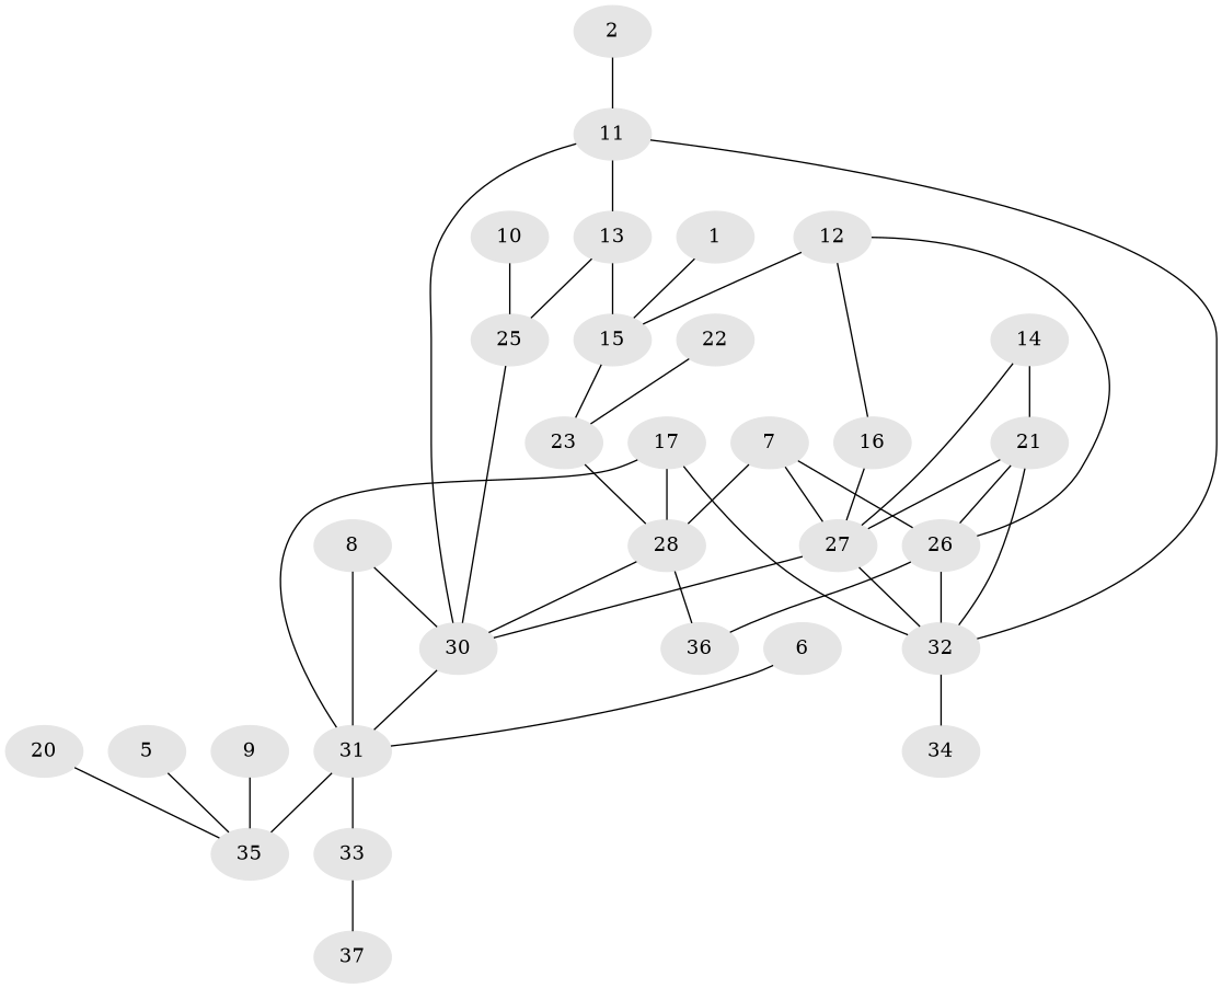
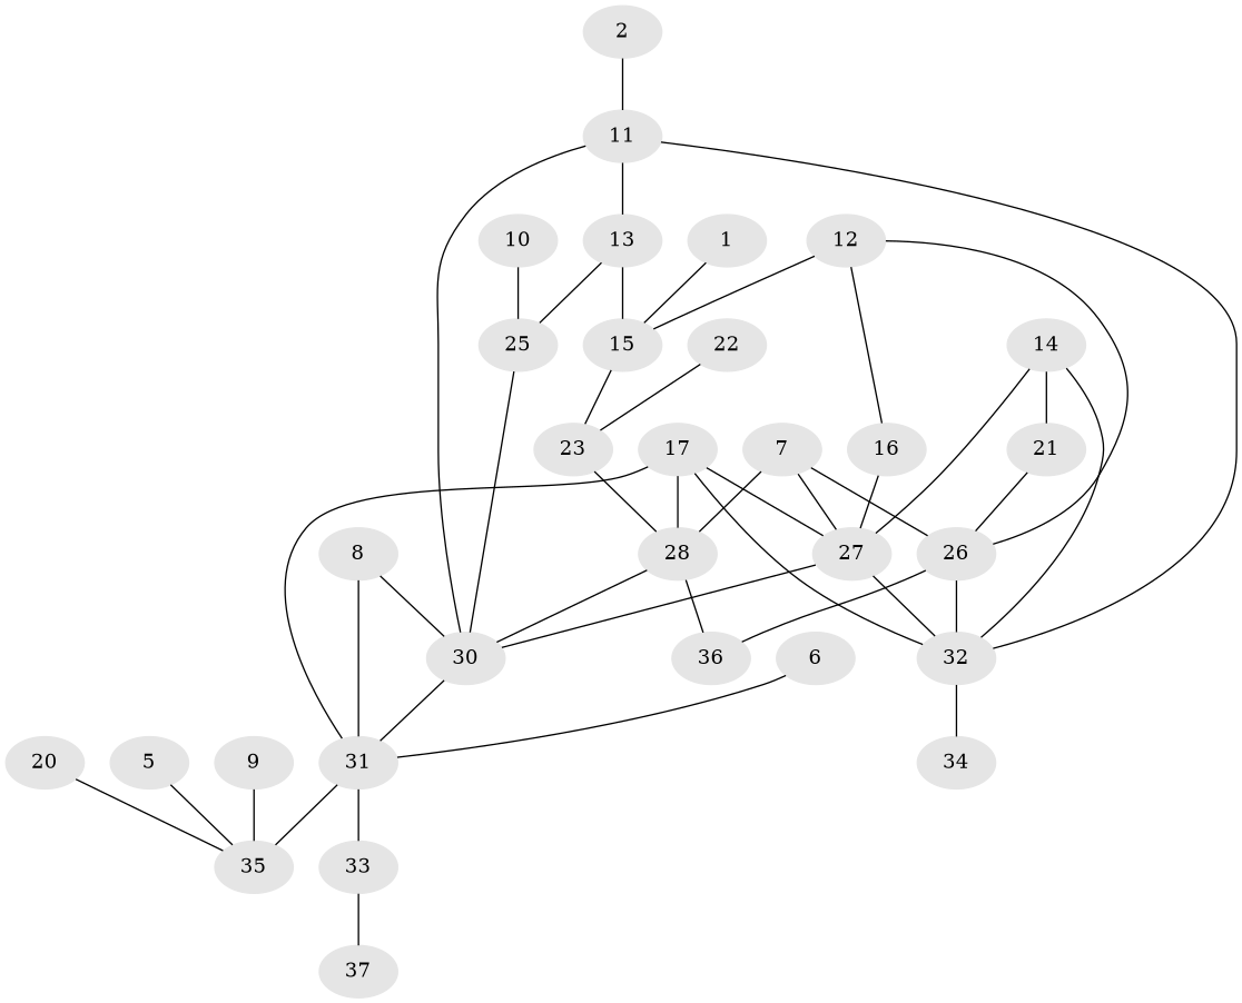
  graph {
    node [color=gray90 style=filled]
    edge [weight=1.0]
    1
    15
    23
    2
    11
    30
    13
    32
    5
    35
    6
    31
    33
    7
    26
    27
    28
    36
    8
    9
    10
    25
    12
    16
    14
    21
    34
    17
    20
    22
    37
    1 -- 15
    15 -- 23 [weight=2.0]
    23 -- 28
    2 -- 11
    11 -- 30
    11 -- 13
    11 -- 32
    30 -- 31
    13 -- 15
    13 -- 25
    32 -- 34
    5 -- 35
    6 -- 31
    31 -- 35 [weight=2.0]
    31 -- 33
    33 -- 37
    7 -- 26
    7 -- 27
    7 -- 28
    26 -- 32
    26 -- 36 [weight=2.0]
    27 -- 30
    27 -- 32
    28 -- 30
    28 -- 36
    8 -- 30
    8 -- 31 [weight=2.0]
    9 -- 35
    10 -- 25
    25 -- 30
    12 -- 15 [weight=2.0]
    12 -- 26
    12 -- 16
    16 -- 27
-   21 -- 32
+   14 -- 32
    14 -- 27
    14 -- 21
    21 -- 26
-   21 -- 27
+   17 -- 27
    17 -- 32 [weight=2.0]
    17 -- 31
    17 -- 28
    20 -- 35
    22 -- 23
  }
